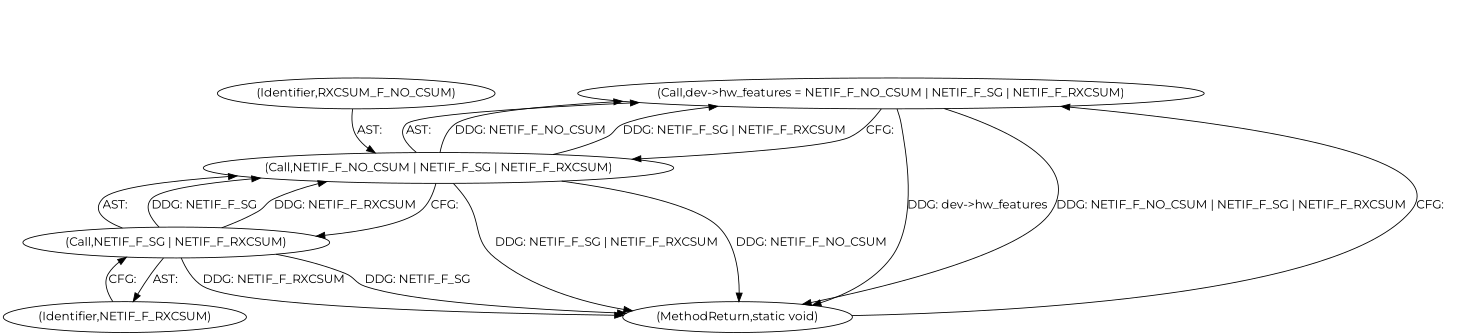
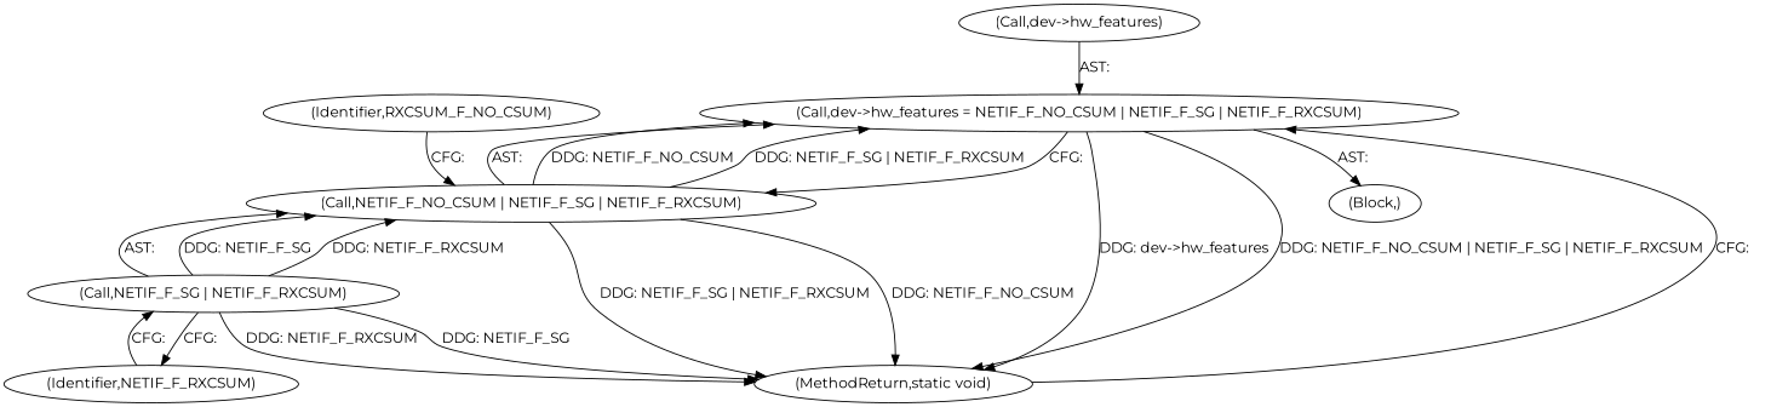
  digraph {
    fontname=Montserrat
    node [fontname=Montserrat]
    edge [fontname=Montserrat]
    n1 [label="(Call,dev->hw_features = NETIF_F_NO_CSUM | NETIF_F_SG | NETIF_F_RXCSUM)"]
    n2 [label="(Call,NETIF_F_NO_CSUM | NETIF_F_SG | NETIF_F_RXCSUM)"]
    n3 [label="(MethodReturn,static void)"]
+   n4 [label="(Block,)"]
    n5 [label="(Call,NETIF_F_SG | NETIF_F_RXCSUM)"]
    n6 [label="(Identifier,NETIF_F_RXCSUM)"]
+   n7 [label="(Call,dev->hw_features)"]
    n8 [label="(Identifier,RXCSUM_F_NO_CSUM)"]
    n1 -> n2 [label="CFG: "]
    n1 -> n3 [label="DDG: dev->hw_features"]
    n1 -> n3 [label="DDG: NETIF_F_NO_CSUM | NETIF_F_SG | NETIF_F_RXCSUM"]
+   n1 -> n4 [label="AST: "]
    n2 -> n1 [label="AST: "]
    n2 -> n1 [label="DDG: NETIF_F_NO_CSUM"]
    n2 -> n1 [label="DDG: NETIF_F_SG | NETIF_F_RXCSUM"]
    n2 -> n3 [label="DDG: NETIF_F_SG | NETIF_F_RXCSUM"]
    n2 -> n3 [label="DDG: NETIF_F_NO_CSUM"]
-   n2 -> n5 [label="CFG: "]
    n3 -> n1 [label="CFG: "]
    n5 -> n2 [label="AST: "]
    n5 -> n2 [label="DDG: NETIF_F_SG"]
    n5 -> n2 [label="DDG: NETIF_F_RXCSUM"]
    n5 -> n3 [label="DDG: NETIF_F_RXCSUM"]
    n5 -> n3 [label="DDG: NETIF_F_SG"]
-   n5 -> n6 [label="AST: "]
+   n5 -> n6 [label="CFG: "]
    n6 -> n5 [label="CFG: "]
-   n8 -> n2 [label="AST: "]
+   n7 -> n1 [label="AST: "]
+   n8 -> n2 [label="CFG: "]
  }
